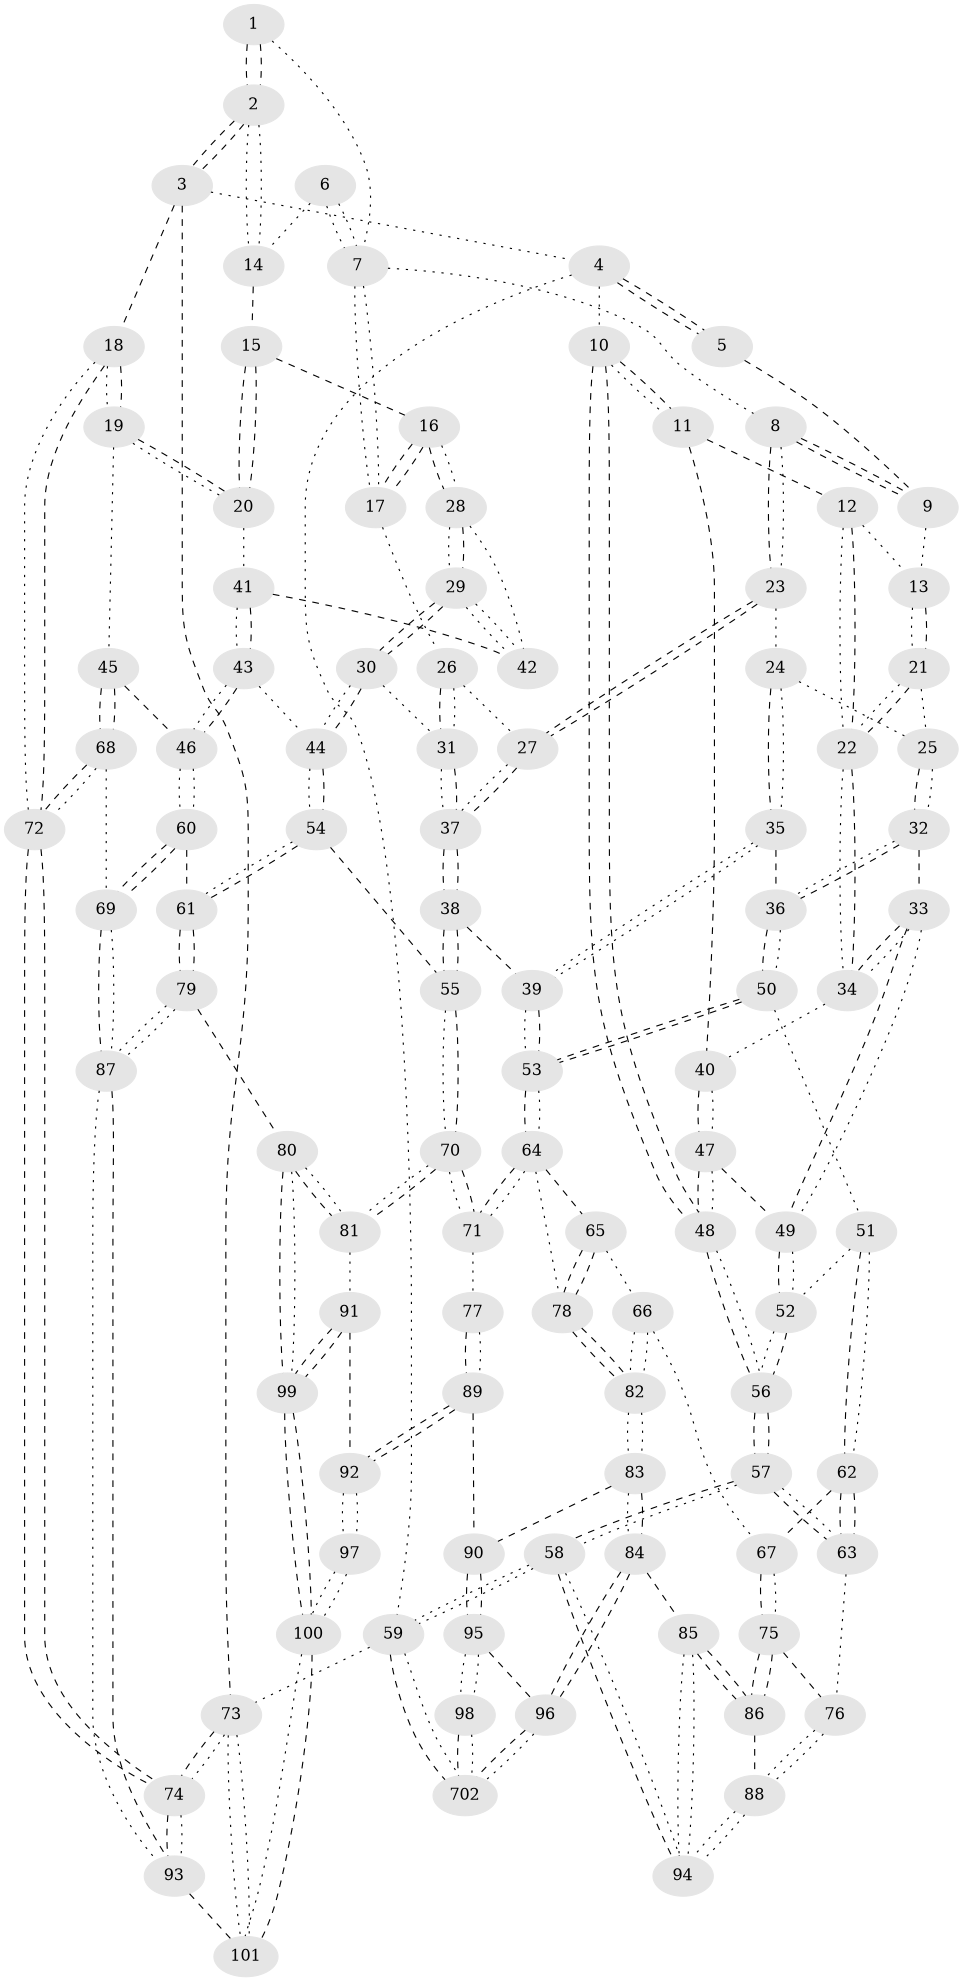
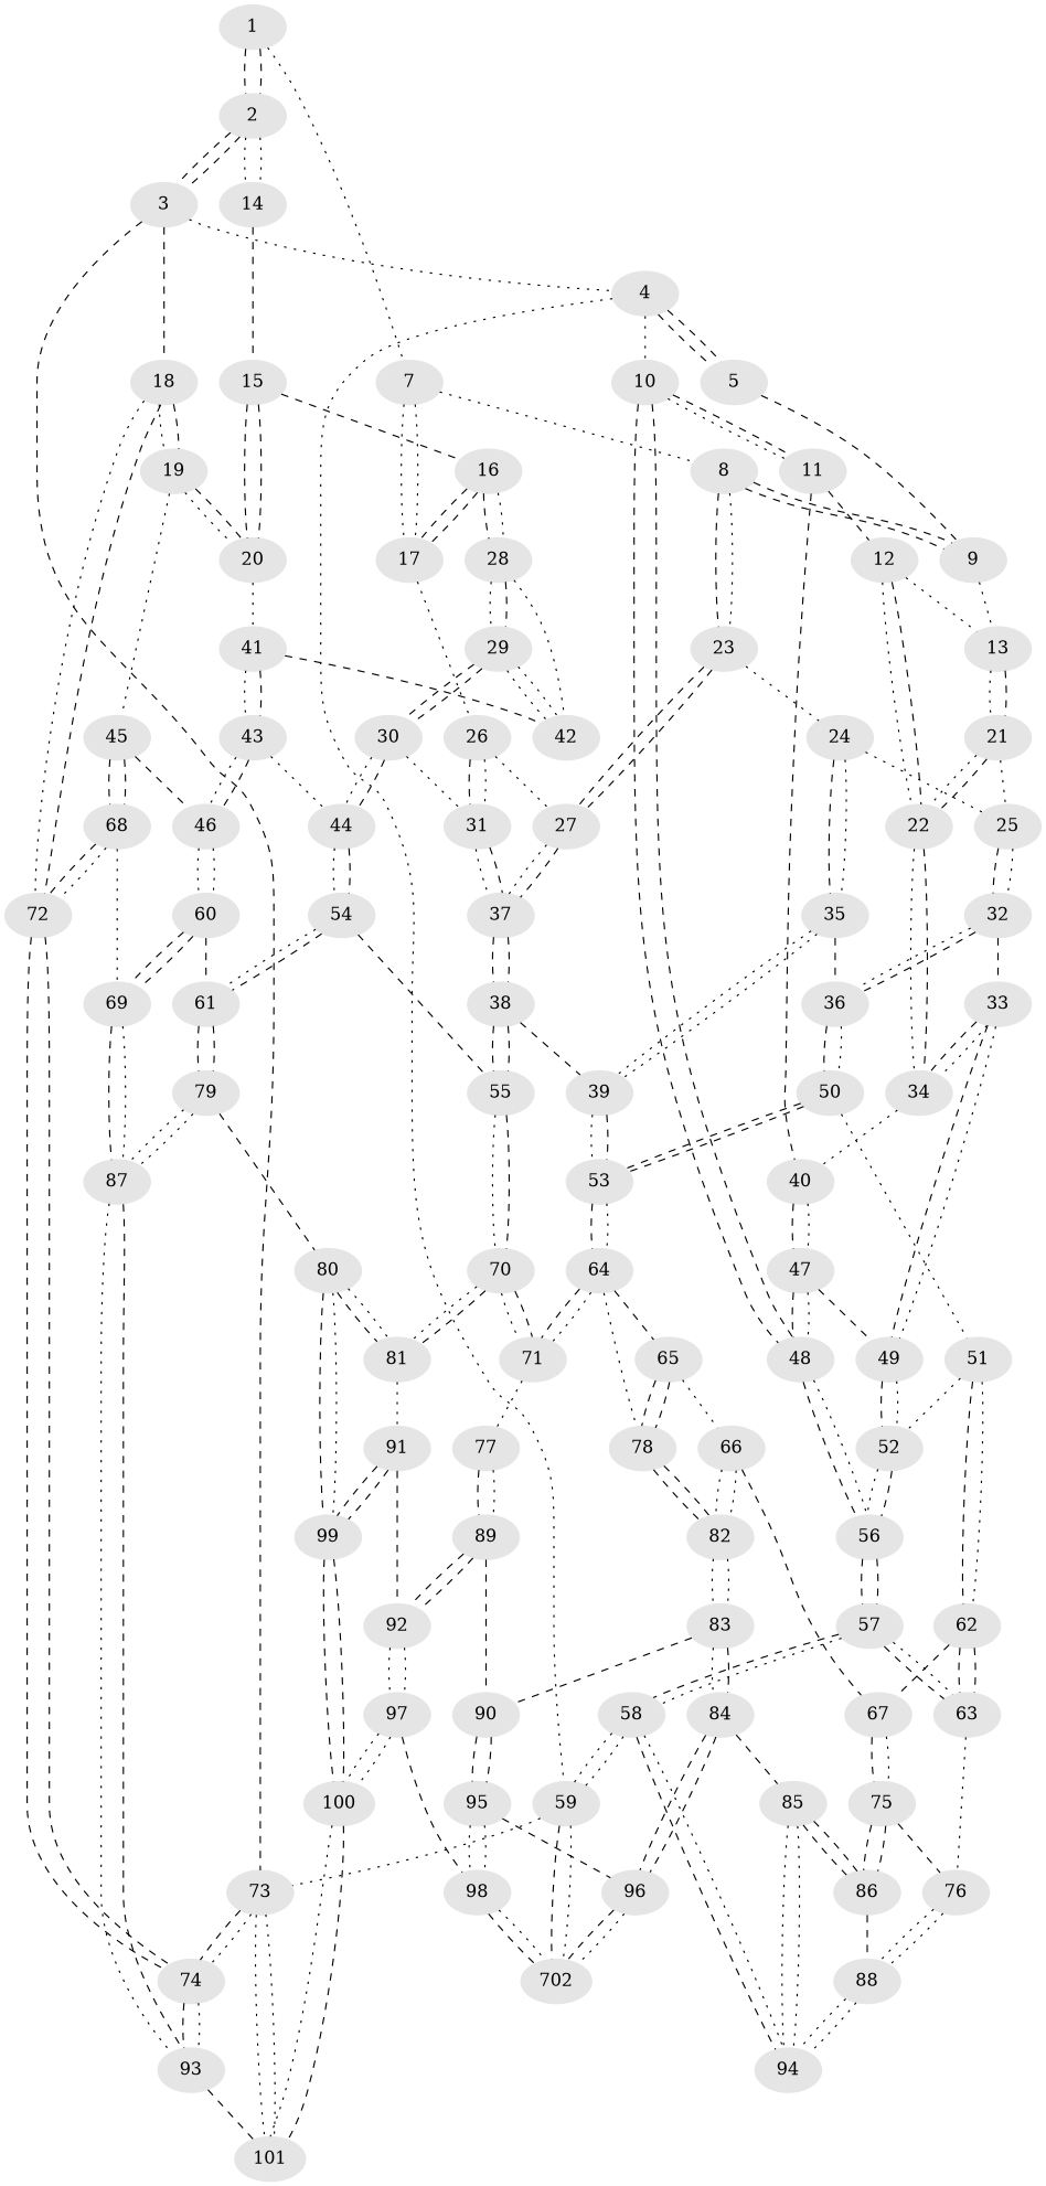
  graph {
    node [color=gray90 style=filled]
    edge [style=dashed]
    1
    2
    7
    3
    14
-   6
    4
    18
    73
    15
    5
    10
    59
    19
    72
    74
    101
    9
    11
    48
    n21 [label=702]
    13
    8
    17
    23
    26
    24
    27
    21
    12
    40
    56
    22
    47
    34
    25
    16
    20
    28
    41
    29
    42
    31
    45
    46
    68
    43
    32
    35
    37
    36
    39
    33
    38
    30
    44
    54
    49
    50
    52
    53
    51
    55
    70
    64
    60
    61
    69
    57
    62
    63
    67
    65
    71
    78
    79
    81
    58
    94
    76
    87
    80
    75
    88
    66
    77
    82
    83
    86
    93
    91
    89
    90
    92
    99
    100
    84
    85
    96
    95
    97
    98
    1 -- 2
    1 -- 2
    1 -- 7 [style=dotted]
    2 -- 3
    2 -- 3
    2 -- 14 [style=dotted]
    2 -- 14 [style=dotted]
    7 -- 8 [style=dotted]
    7 -- 17 [style=dotted]
    7 -- 17 [style=dotted]
    3 -- 4 [style=dotted]
    3 -- 18
    3 -- 73
    14 -- 15
-   6 -- 7 [style=dotted]
-   6 -- 7 [style=dotted]
-   6 -- 14 [style=dotted]
    4 -- 5
    4 -- 5
    4 -- 10 [style=dotted]
    4 -- 59 [style=dotted]
    18 -- 19 [style=dotted]
    18 -- 19
    18 -- 72 [style=dotted]
    18 -- 72
    73 -- 74
    73 -- 74 [style=dotted]
    73 -- 101 [style=dotted]
    73 -- 101 [style=dotted]
    15 -- 16
    15 -- 20
    15 -- 20
    5 -- 9
    10 -- 11 [style=dotted]
    10 -- 11
    10 -- 48
    10 -- 48
    59 -- 73 [style=dotted]
    59 -- n21
    59 -- n21 [style=dotted]
    19 -- 20 [style=dotted]
    19 -- 20
    19 -- 45 [style=dotted]
    72 -- 74
    72 -- 74
    74 -- 93
    74 -- 93 [style=dotted]
    9 -- 13 [style=dotted]
    11 -- 12
    11 -- 40
    48 -- 56
    48 -- 56 [style=dotted]
    13 -- 21 [style=dotted]
    13 -- 21
    8 -- 9
    8 -- 9
    8 -- 23
    8 -- 23 [style=dotted]
    17 -- 26 [style=dotted]
    23 -- 24 [style=dotted]
    23 -- 27
    23 -- 27
    26 -- 27 [style=dotted]
    26 -- 31
    26 -- 31 [style=dotted]
    24 -- 25 [style=dotted]
    24 -- 35
    24 -- 35 [style=dotted]
    27 -- 37 [style=dotted]
    27 -- 37
    21 -- 22 [style=dotted]
    21 -- 22
    21 -- 25 [style=dotted]
    12 -- 13 [style=dotted]
    12 -- 22 [style=dotted]
    12 -- 22
    40 -- 47
    40 -- 47 [style=dotted]
    56 -- 57
    56 -- 57
    22 -- 34 [style=dotted]
    22 -- 34
    47 -- 48
    47 -- 48 [style=dotted]
    47 -- 49
    34 -- 40 [style=dotted]
    25 -- 32
    25 -- 32 [style=dotted]
    16 -- 17
    16 -- 17
    16 -- 28
    16 -- 28 [style=dotted]
    20 -- 41 [style=dotted]
    28 -- 29 [style=dotted]
    28 -- 29
    28 -- 42 [style=dotted]
    41 -- 42
    41 -- 43 [style=dotted]
    41 -- 43
    29 -- 42 [style=dotted]
    29 -- 42 [style=dotted]
    29 -- 30
    29 -- 30
    31 -- 37 [style=dotted]
    31 -- 37
    45 -- 46
    45 -- 68
    45 -- 68
    46 -- 60 [style=dotted]
    46 -- 60 [style=dotted]
    68 -- 72
    68 -- 72 [style=dotted]
    68 -- 69 [style=dotted]
    43 -- 46 [style=dotted]
    43 -- 46
    43 -- 44 [style=dotted]
    32 -- 36 [style=dotted]
    32 -- 36
    32 -- 33
    35 -- 36
    35 -- 39 [style=dotted]
    35 -- 39 [style=dotted]
    37 -- 38
    37 -- 38
    36 -- 50
    36 -- 50 [style=dotted]
    39 -- 53 [style=dotted]
    39 -- 53
    33 -- 34
    33 -- 34 [style=dotted]
    33 -- 49
    33 -- 49 [style=dotted]
    38 -- 39
    38 -- 55
    38 -- 55
    30 -- 31 [style=dotted]
    30 -- 44 [style=dotted]
    30 -- 44
    44 -- 54 [style=dotted]
    44 -- 54
    54 -- 55
    54 -- 61 [style=dotted]
    54 -- 61
    49 -- 52
    49 -- 52 [style=dotted]
    50 -- 53
    50 -- 53
    50 -- 51 [style=dotted]
    52 -- 56 [style=dotted]
    52 -- 56
    53 -- 64
    53 -- 64 [style=dotted]
    51 -- 52 [style=dotted]
    51 -- 62
    51 -- 62 [style=dotted]
    55 -- 70 [style=dotted]
    55 -- 70
    70 -- 71 [style=dotted]
    70 -- 71
    70 -- 81 [style=dotted]
    70 -- 81
    64 -- 65
    64 -- 71
    64 -- 71 [style=dotted]
    64 -- 78 [style=dotted]
    60 -- 61
    60 -- 69
    60 -- 69
    61 -- 79
    61 -- 79
    69 -- 87
    69 -- 87 [style=dotted]
    57 -- 63
    57 -- 63 [style=dotted]
    57 -- 58
    57 -- 58 [style=dotted]
    62 -- 63
    62 -- 63
    62 -- 67
    63 -- 76 [style=dotted]
    67 -- 75
    67 -- 75 [style=dotted]
    65 -- 78
    65 -- 78
    65 -- 66 [style=dotted]
    71 -- 77 [style=dotted]
    78 -- 82
    78 -- 82
    79 -- 87 [style=dotted]
    79 -- 87 [style=dotted]
    79 -- 80
    81 -- 91 [style=dotted]
    58 -- 59 [style=dotted]
    58 -- 59 [style=dotted]
    58 -- 94
    58 -- 94 [style=dotted]
    76 -- 88 [style=dotted]
    76 -- 88 [style=dotted]
    87 -- 93 [style=dotted]
    87 -- 93
    80 -- 81
    80 -- 81 [style=dotted]
    80 -- 99
    80 -- 99 [style=dotted]
    75 -- 76
    75 -- 86
    75 -- 86
    88 -- 94 [style=dotted]
    88 -- 94 [style=dotted]
-   66 -- 67 [style=dotted]
+   66 -- 67
    66 -- 82 [style=dotted]
    66 -- 82 [style=dotted]
    77 -- 89
    77 -- 89 [style=dotted]
    82 -- 83 [style=dotted]
    82 -- 83 [style=dotted]
    83 -- 90
    83 -- 84 [style=dotted]
    83 -- 84
    86 -- 88
    93 -- 101
    91 -- 92
    91 -- 99
    91 -- 99
    89 -- 90
    89 -- 92
    89 -- 92
    90 -- 95
    90 -- 95
    92 -- 97 [style=dotted]
    92 -- 97 [style=dotted]
    99 -- 100
    99 -- 100
    100 -- 101 [style=dotted]
    100 -- 101
    84 -- 85
    84 -- 96
    84 -- 96
    85 -- 94 [style=dotted]
    85 -- 94 [style=dotted]
    85 -- 86
    85 -- 86
    96 -- n21
    96 -- n21 [style=dotted]
    95 -- 96
    95 -- 98 [style=dotted]
    95 -- 98 [style=dotted]
    97 -- 100 [style=dotted]
    97 -- 100 [style=dotted]
+   97 -- 98
    98 -- n21
    98 -- n21 [style=dotted]
  }
